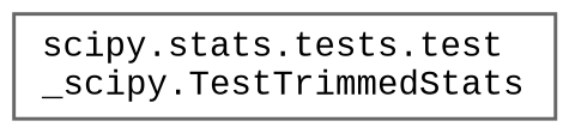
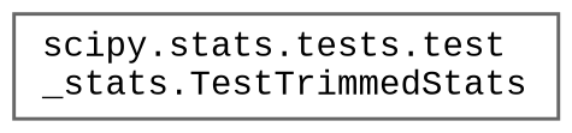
  digraph {
    rankdir=LR
    fontname="Liberation Mono"
-   n1 [color=grey40 fillcolor=white fontname="Liberation Mono" fontsize=10 height=0.2 label="scipy.stats.tests.test\l_scipy.TestTrimmedStats" shape=box style=filled width=0.4]
+   n1 [color=grey40 fillcolor=white fontname="Liberation Mono" fontsize=10 height=0.2 label="scipy.stats.tests.test\l_stats.TestTrimmedStats" shape=box style=filled width=0.4]
  }
